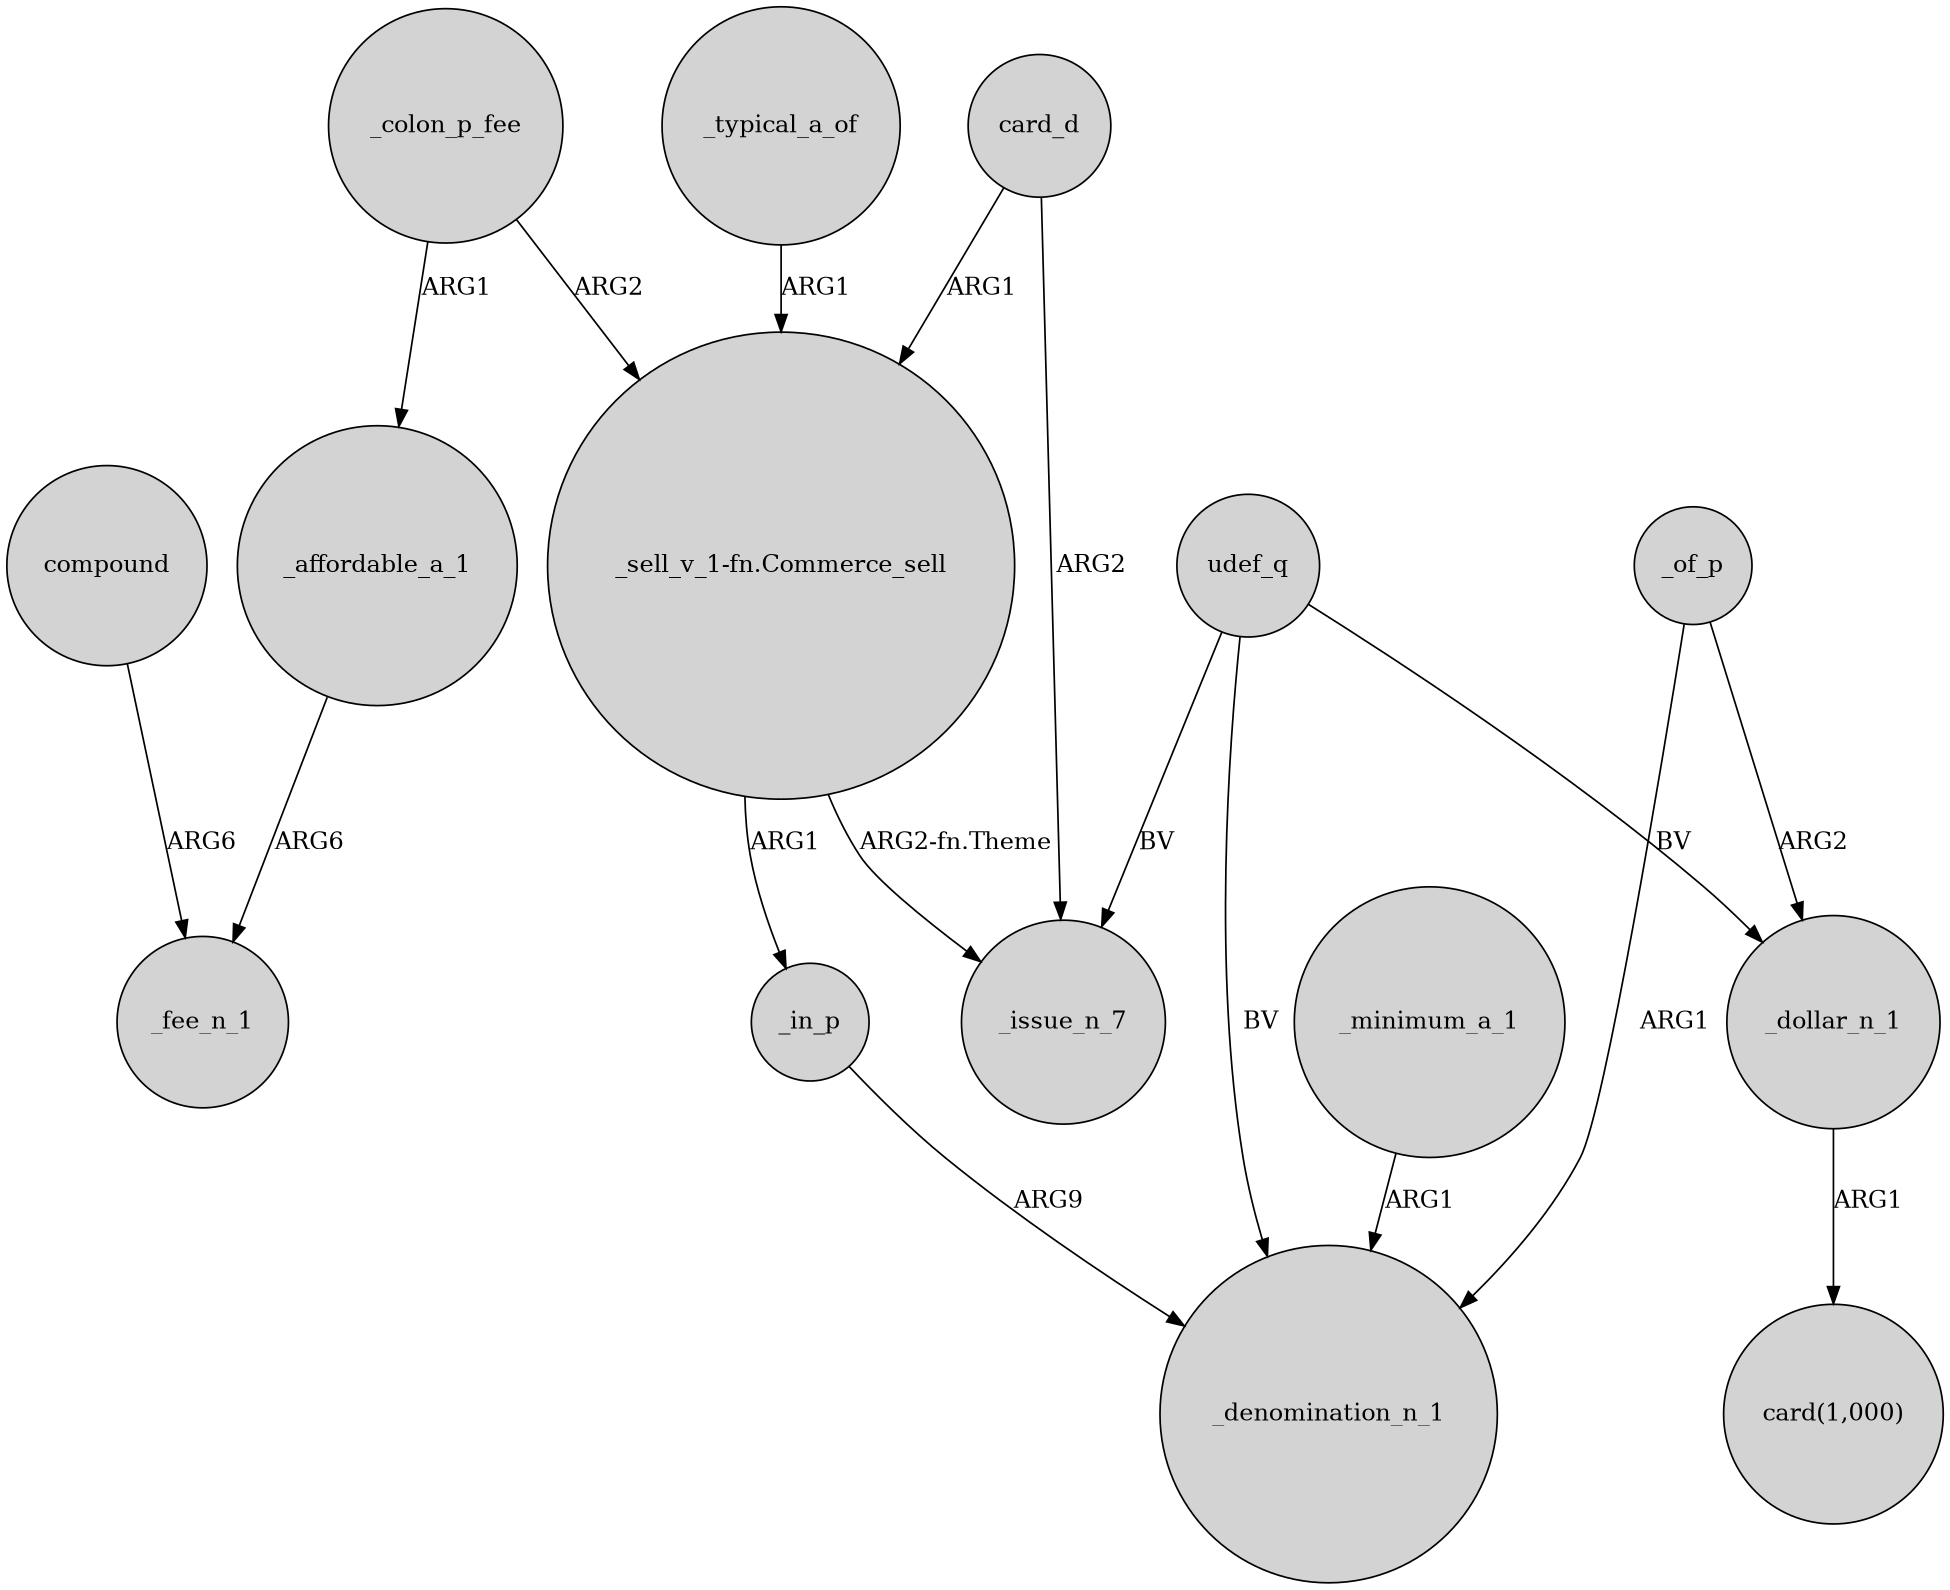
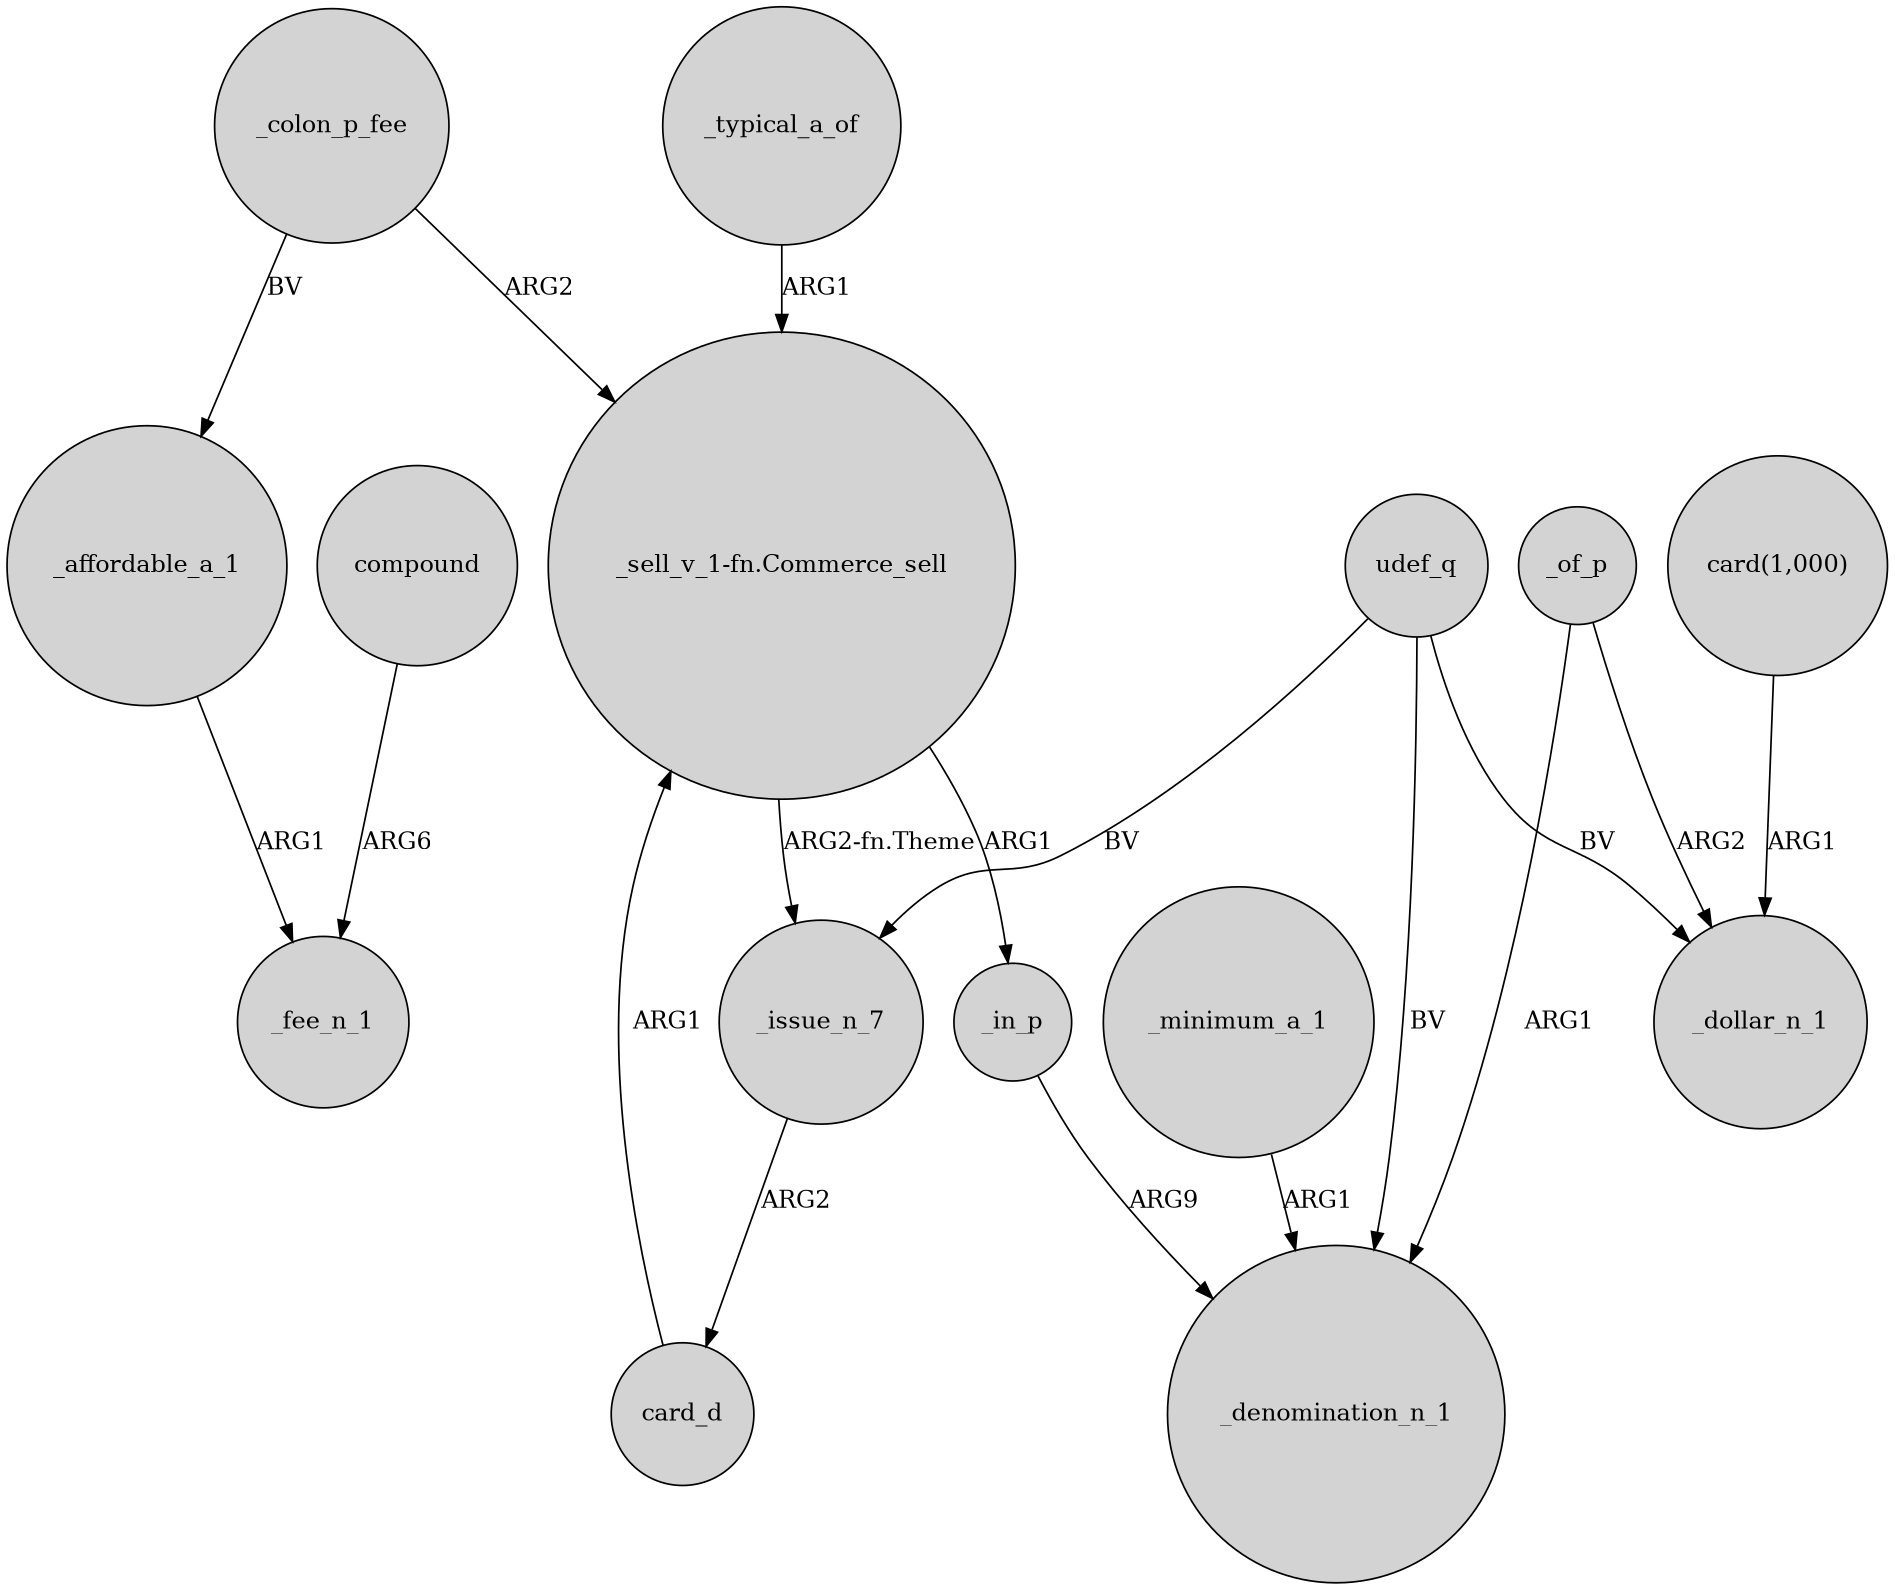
  digraph {
    node [shape=circle style=filled]
    compound
    _fee_n_1
    _typical_a_of
    "_sell_v_1-fn.Commerce_sell"
    n5 [label=_issue_n_7]
    _in_p
    _minimum_a_1
    _denomination_n_1
    _affordable_a_1
    n10 [label=card_d]
    "card(1,000)"
    _dollar_n_1
    n13 [label=_colon_p_fee]
    _of_p
    udef_q
    compound -> _fee_n_1 [label=ARG6]
    _typical_a_of -> "_sell_v_1-fn.Commerce_sell" [label=ARG1]
    "_sell_v_1-fn.Commerce_sell" -> n5 [label="ARG2-fn.Theme"]
    "_sell_v_1-fn.Commerce_sell" -> _in_p [label=ARG1]
    _in_p -> _denomination_n_1 [label=ARG9]
    _minimum_a_1 -> _denomination_n_1 [label=ARG1]
-   _affordable_a_1 -> _fee_n_1 [label=ARG6]
+   _affordable_a_1 -> _fee_n_1 [label=ARG1]
    n10 -> "_sell_v_1-fn.Commerce_sell" [label=ARG1]
-   n10 -> n5 [label=ARG2]
-   _dollar_n_1 -> "card(1,000)" [label=ARG1]
+   n5 -> n10 [label=ARG2]
+   "card(1,000)" -> _dollar_n_1 [label=ARG1]
    n13 -> "_sell_v_1-fn.Commerce_sell" [label=ARG2]
-   n13 -> _affordable_a_1 [label=ARG1]
+   n13 -> _affordable_a_1 [label=BV]
    _of_p -> _denomination_n_1 [label=ARG1]
    _of_p -> _dollar_n_1 [label=ARG2]
    udef_q -> n5 [label=BV]
    udef_q -> _denomination_n_1 [label=BV]
    udef_q -> _dollar_n_1 [label=BV]
  }
